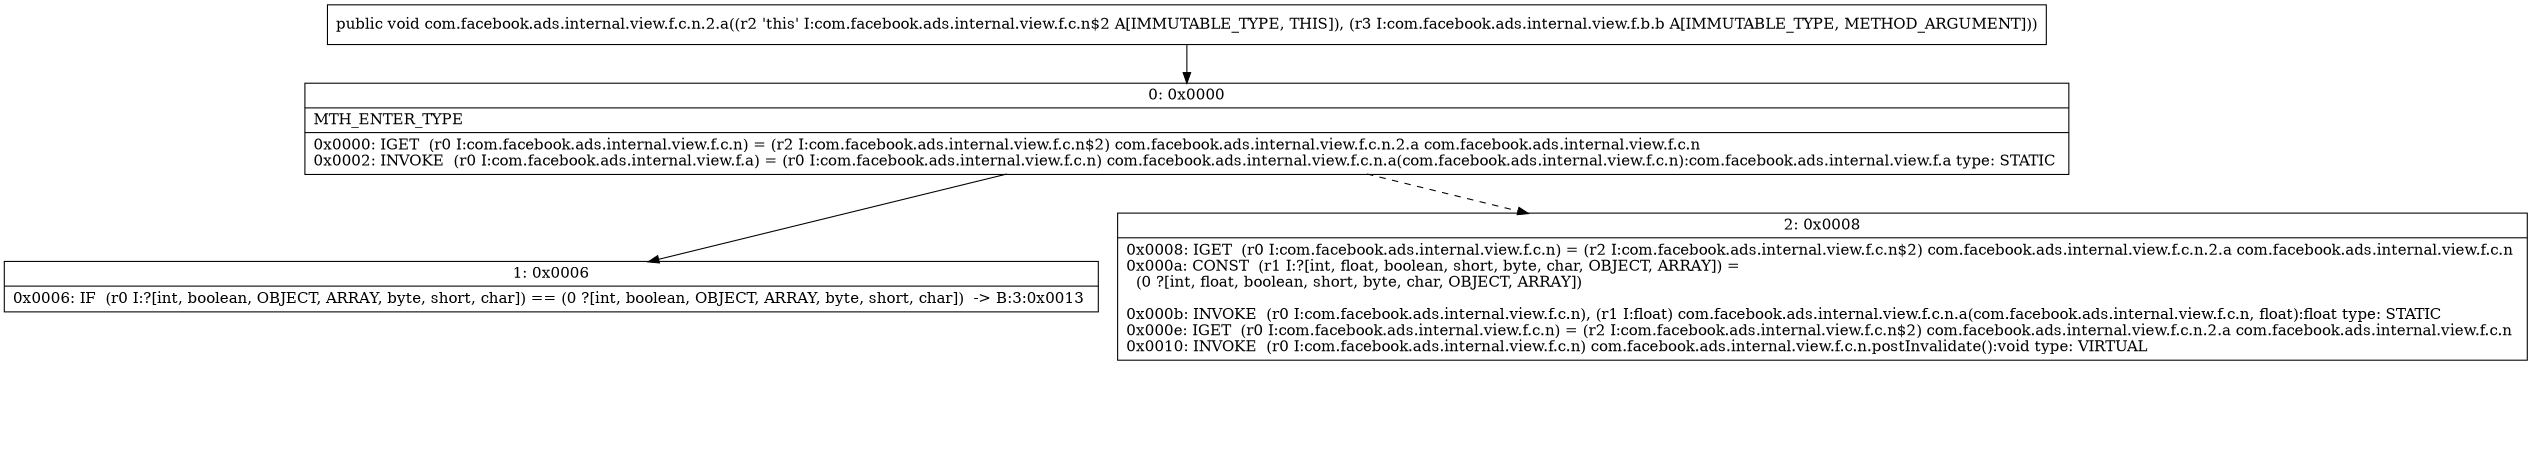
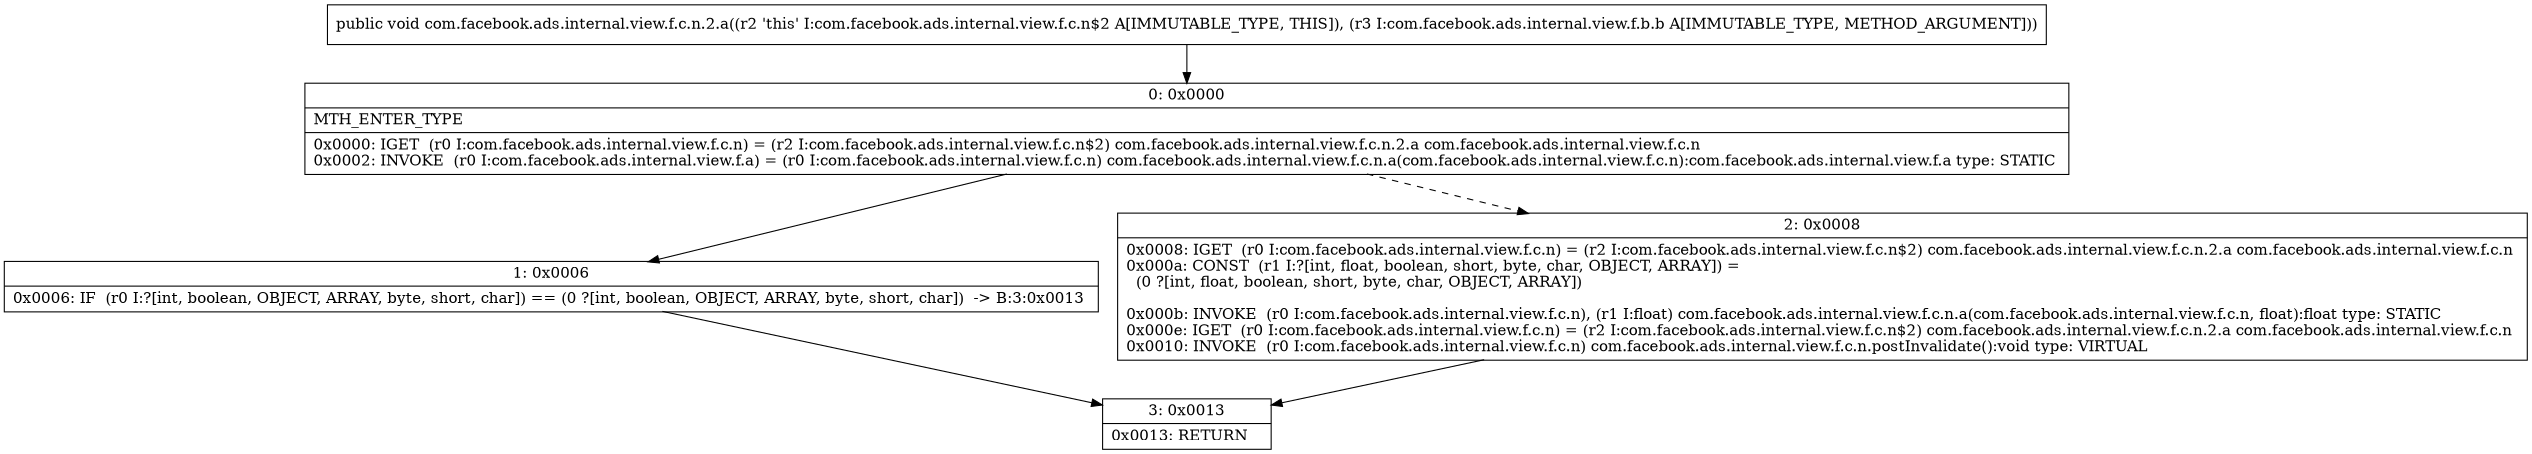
  digraph {
    node [shape=record]
    n1 [label="{0\:\ 0x0000|MTH_ENTER_TYPE\l|0x0000: IGET  (r0 I:com.facebook.ads.internal.view.f.c.n) = (r2 I:com.facebook.ads.internal.view.f.c.n$2) com.facebook.ads.internal.view.f.c.n.2.a com.facebook.ads.internal.view.f.c.n \l0x0002: INVOKE  (r0 I:com.facebook.ads.internal.view.f.a) = (r0 I:com.facebook.ads.internal.view.f.c.n) com.facebook.ads.internal.view.f.c.n.a(com.facebook.ads.internal.view.f.c.n):com.facebook.ads.internal.view.f.a type: STATIC \l}"]
    n2 [label="{1\:\ 0x0006|0x0006: IF  (r0 I:?[int, boolean, OBJECT, ARRAY, byte, short, char]) == (0 ?[int, boolean, OBJECT, ARRAY, byte, short, char])  \-\> B:3:0x0013 \l}"]
    n3 [label="{2\:\ 0x0008|0x0008: IGET  (r0 I:com.facebook.ads.internal.view.f.c.n) = (r2 I:com.facebook.ads.internal.view.f.c.n$2) com.facebook.ads.internal.view.f.c.n.2.a com.facebook.ads.internal.view.f.c.n \l0x000a: CONST  (r1 I:?[int, float, boolean, short, byte, char, OBJECT, ARRAY]) = \l  (0 ?[int, float, boolean, short, byte, char, OBJECT, ARRAY])\l \l0x000b: INVOKE  (r0 I:com.facebook.ads.internal.view.f.c.n), (r1 I:float) com.facebook.ads.internal.view.f.c.n.a(com.facebook.ads.internal.view.f.c.n, float):float type: STATIC \l0x000e: IGET  (r0 I:com.facebook.ads.internal.view.f.c.n) = (r2 I:com.facebook.ads.internal.view.f.c.n$2) com.facebook.ads.internal.view.f.c.n.2.a com.facebook.ads.internal.view.f.c.n \l0x0010: INVOKE  (r0 I:com.facebook.ads.internal.view.f.c.n) com.facebook.ads.internal.view.f.c.n.postInvalidate():void type: VIRTUAL \l}"]
+   n4 [label="{3\:\ 0x0013|0x0013: RETURN   \l}"]
    n5 [label="{public void com.facebook.ads.internal.view.f.c.n.2.a((r2 'this' I:com.facebook.ads.internal.view.f.c.n$2 A[IMMUTABLE_TYPE, THIS]), (r3 I:com.facebook.ads.internal.view.f.b.b A[IMMUTABLE_TYPE, METHOD_ARGUMENT])) }"]
    n1 -> n2
    n1 -> n3 [style=dashed]
+   n2 -> n4
+   n3 -> n4
    n5 -> n1
  }
